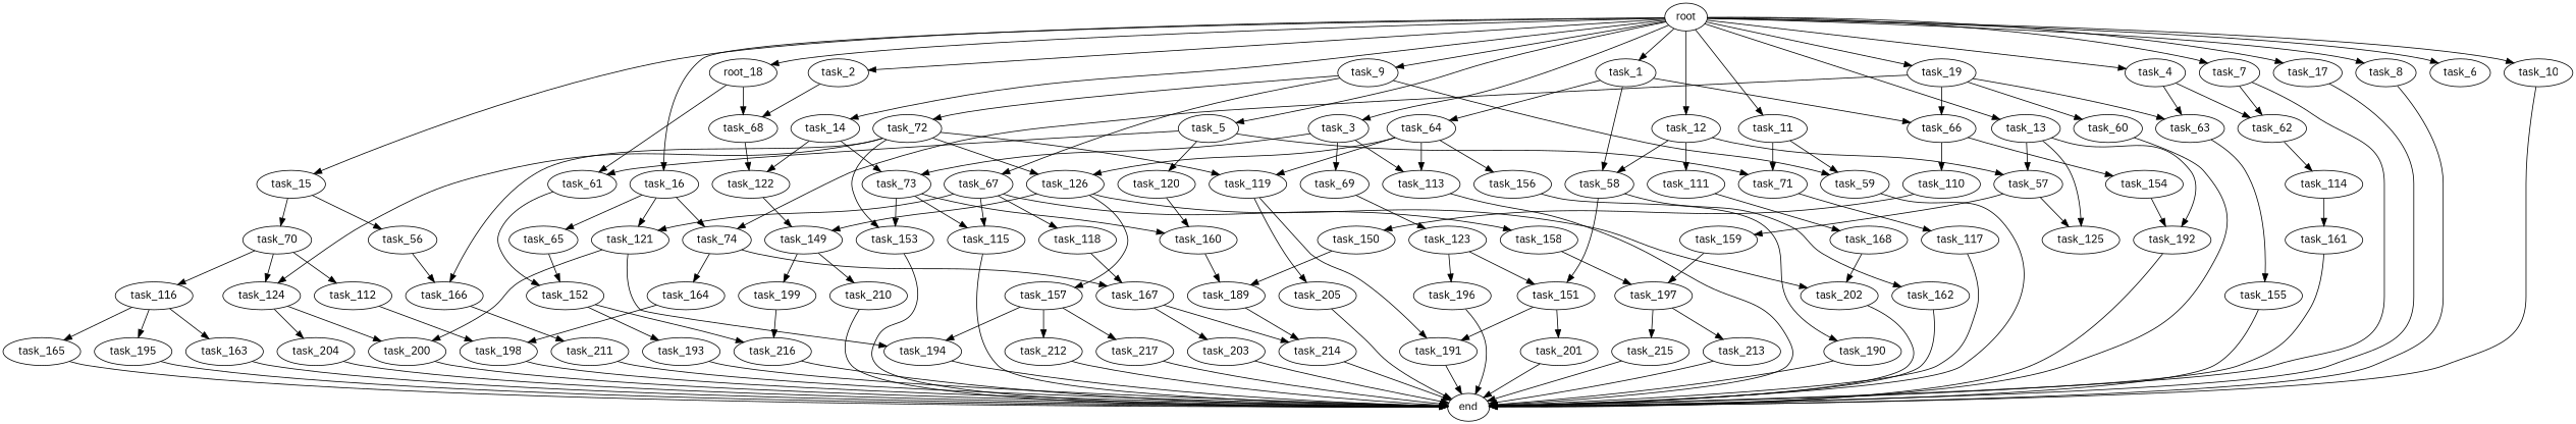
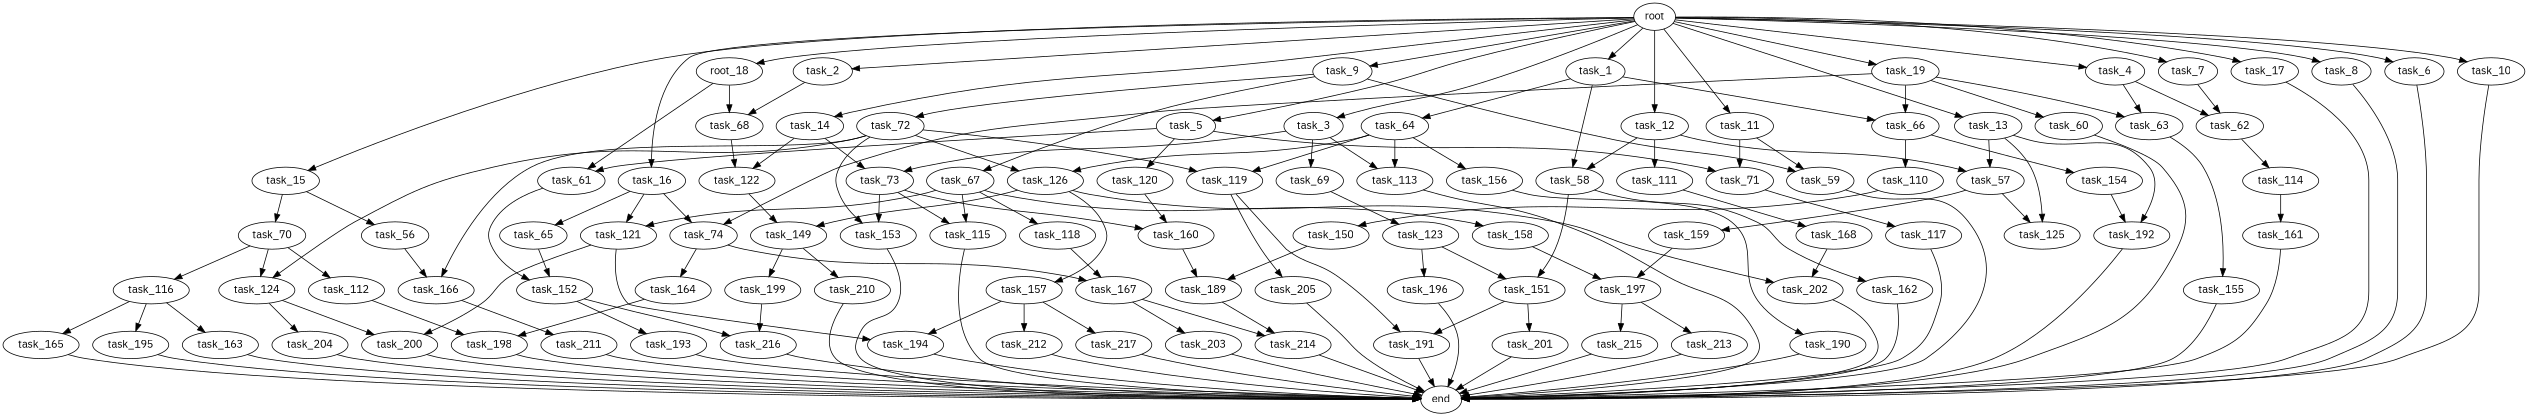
  digraph {
    fontname="IBM Plex Sans"
    node [fontname="IBM Plex Sans"]
    edge [fontname="IBM Plex Sans"]
    task_67
    task_121
    task_115
    task_158
    task_118
    task_200
    task_194
    end
    task_197
    task_167
    task_193
    task_12
    task_58
    task_57
    task_111
    task_162
    task_151
    task_159
    task_125
    task_168
    task_201
    task_5
    task_120
    task_61
    task_71
    task_160
    task_152
    task_117
    task_217
    task_63
    task_155
    task_196
    task_164
    task_198
    task_17
    task_2
    task_68
    task_122
    task_216
    task_202
    task_161
    task_166
    task_211
    task_60
    task_15
    task_56
    task_70
    task_124
    task_116
    task_112
    task_163
    task_191
    task_11
    task_59
    task_150
    task_189
    task_214
    task_203
    task_165
    task_64
    task_156
    task_119
    task_126
    task_113
    task_190
    task_205
    task_149
    task_157
    root
    task_8
    n71 [label=root_18]
    task_1
    task_3
    task_7
    task_9
    task_4
    task_16
    task_19
    task_6
    task_13
    task_10
    task_14
    task_66
    task_69
    task_73
    task_62
    task_72
    task_74
    task_65
    task_192
    task_153
    task_204
    task_123
    task_114
    task_215
    task_199
    task_210
    task_212
    task_195
    task_213
    task_154
    task_110
    task_67 -> task_121
    task_67 -> task_115
    task_67 -> task_158
    task_67 -> task_118
    task_121 -> task_200
    task_121 -> task_194
    task_115 -> end
    task_158 -> task_197
    task_118 -> task_167
    task_200 -> end
    task_194 -> end
    task_197 -> task_215
    task_197 -> task_213
    task_167 -> task_214
    task_167 -> task_203
    task_193 -> end
    task_12 -> task_58
    task_12 -> task_57
    task_12 -> task_111
    task_58 -> task_162
    task_58 -> task_151
    task_57 -> task_159
    task_57 -> task_125
    task_111 -> task_168
    task_162 -> end
    task_151 -> task_201
    task_151 -> task_191
    task_159 -> task_197
    task_168 -> task_202
    task_201 -> end
    task_5 -> task_120
    task_5 -> task_61
    task_5 -> task_71
    task_120 -> task_160
    task_61 -> task_152
    task_71 -> task_117
    task_160 -> task_189
    task_152 -> task_193
    task_152 -> task_216
    task_117 -> end
    task_217 -> end
    task_63 -> task_155
    task_155 -> end
    task_196 -> end
    task_164 -> task_198
    task_198 -> end
    task_17 -> end
    task_2 -> task_68
    task_68 -> task_122
    task_122 -> task_149
    task_216 -> end
    task_202 -> end
    task_161 -> end
    task_166 -> task_211
    task_211 -> end
    task_60 -> end
    task_15 -> task_56
    task_15 -> task_70
    task_56 -> task_166
    task_70 -> task_124
    task_70 -> task_116
    task_70 -> task_112
    task_124 -> task_200
    task_124 -> task_204
    task_116 -> task_163
    task_116 -> task_165
    task_116 -> task_195
    task_112 -> task_198
    task_163 -> end
    task_191 -> end
    task_11 -> task_71
    task_11 -> task_59
    task_59 -> end
    task_150 -> task_189
    task_189 -> task_214
    task_214 -> end
    task_203 -> end
    task_165 -> end
    task_64 -> task_156
    task_64 -> task_119
    task_64 -> task_126
    task_64 -> task_113
    task_156 -> task_190
    task_119 -> task_191
    task_119 -> task_205
    task_126 -> task_202
    task_126 -> task_149
    task_126 -> task_157
    task_113 -> end
    task_190 -> end
    task_205 -> end
    task_149 -> task_199
    task_149 -> task_210
    task_157 -> task_194
    task_157 -> task_217
    task_157 -> task_212
    root -> task_12
    root -> task_5
    root -> task_17
    root -> task_2
    root -> task_15
    root -> task_11
    root -> task_8
    root -> n71
    root -> task_1
    root -> task_3
    root -> task_7
    root -> task_9
    root -> task_4
    root -> task_16
    root -> task_19
    root -> task_6
    root -> task_13
    root -> task_10
    root -> task_14
    task_8 -> end
    n71 -> task_61
    n71 -> task_68
    task_1 -> task_58
    task_1 -> task_64
    task_1 -> task_66
    task_3 -> task_113
    task_3 -> task_69
    task_3 -> task_73
    task_7 -> task_62
    task_9 -> task_67
    task_9 -> task_59
    task_9 -> task_72
    task_4 -> task_63
    task_4 -> task_62
    task_16 -> task_121
    task_16 -> task_74
    task_16 -> task_65
    task_19 -> task_63
    task_19 -> task_60
    task_19 -> task_66
    task_19 -> task_74
-   task_7 -> end
+   task_6 -> end
    task_13 -> task_57
    task_13 -> task_125
    task_13 -> task_192
    task_10 -> end
    task_14 -> task_122
    task_14 -> task_73
    task_66 -> task_154
    task_66 -> task_110
    task_69 -> task_123
    task_73 -> task_115
    task_73 -> task_160
    task_73 -> task_153
    task_62 -> task_114
    task_72 -> task_166
    task_72 -> task_124
    task_72 -> task_119
    task_72 -> task_126
    task_72 -> task_153
    task_74 -> task_167
    task_74 -> task_164
    task_65 -> task_152
    task_192 -> end
    task_153 -> end
    task_204 -> end
    task_123 -> task_151
    task_123 -> task_196
    task_114 -> task_161
    task_215 -> end
    task_199 -> task_216
    task_210 -> end
    task_212 -> end
    task_195 -> end
    task_213 -> end
    task_154 -> task_192
    task_110 -> task_150
  }
